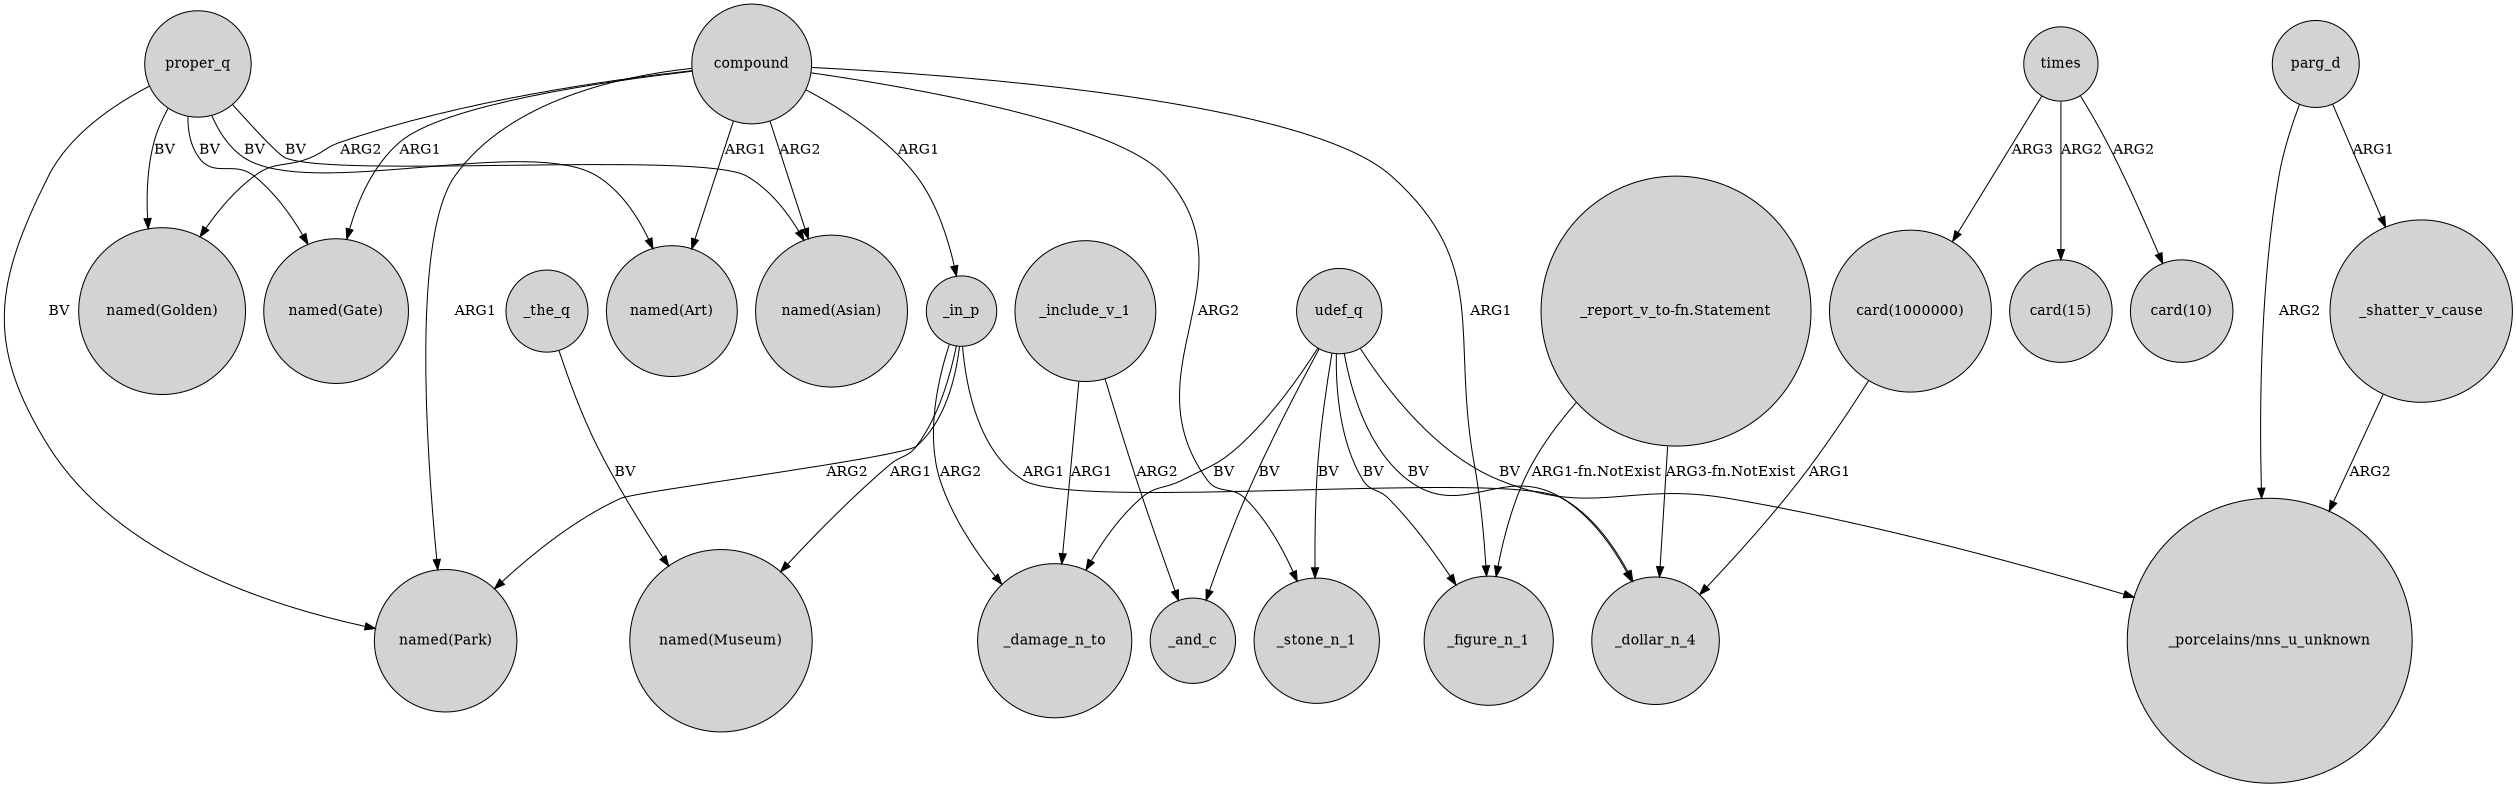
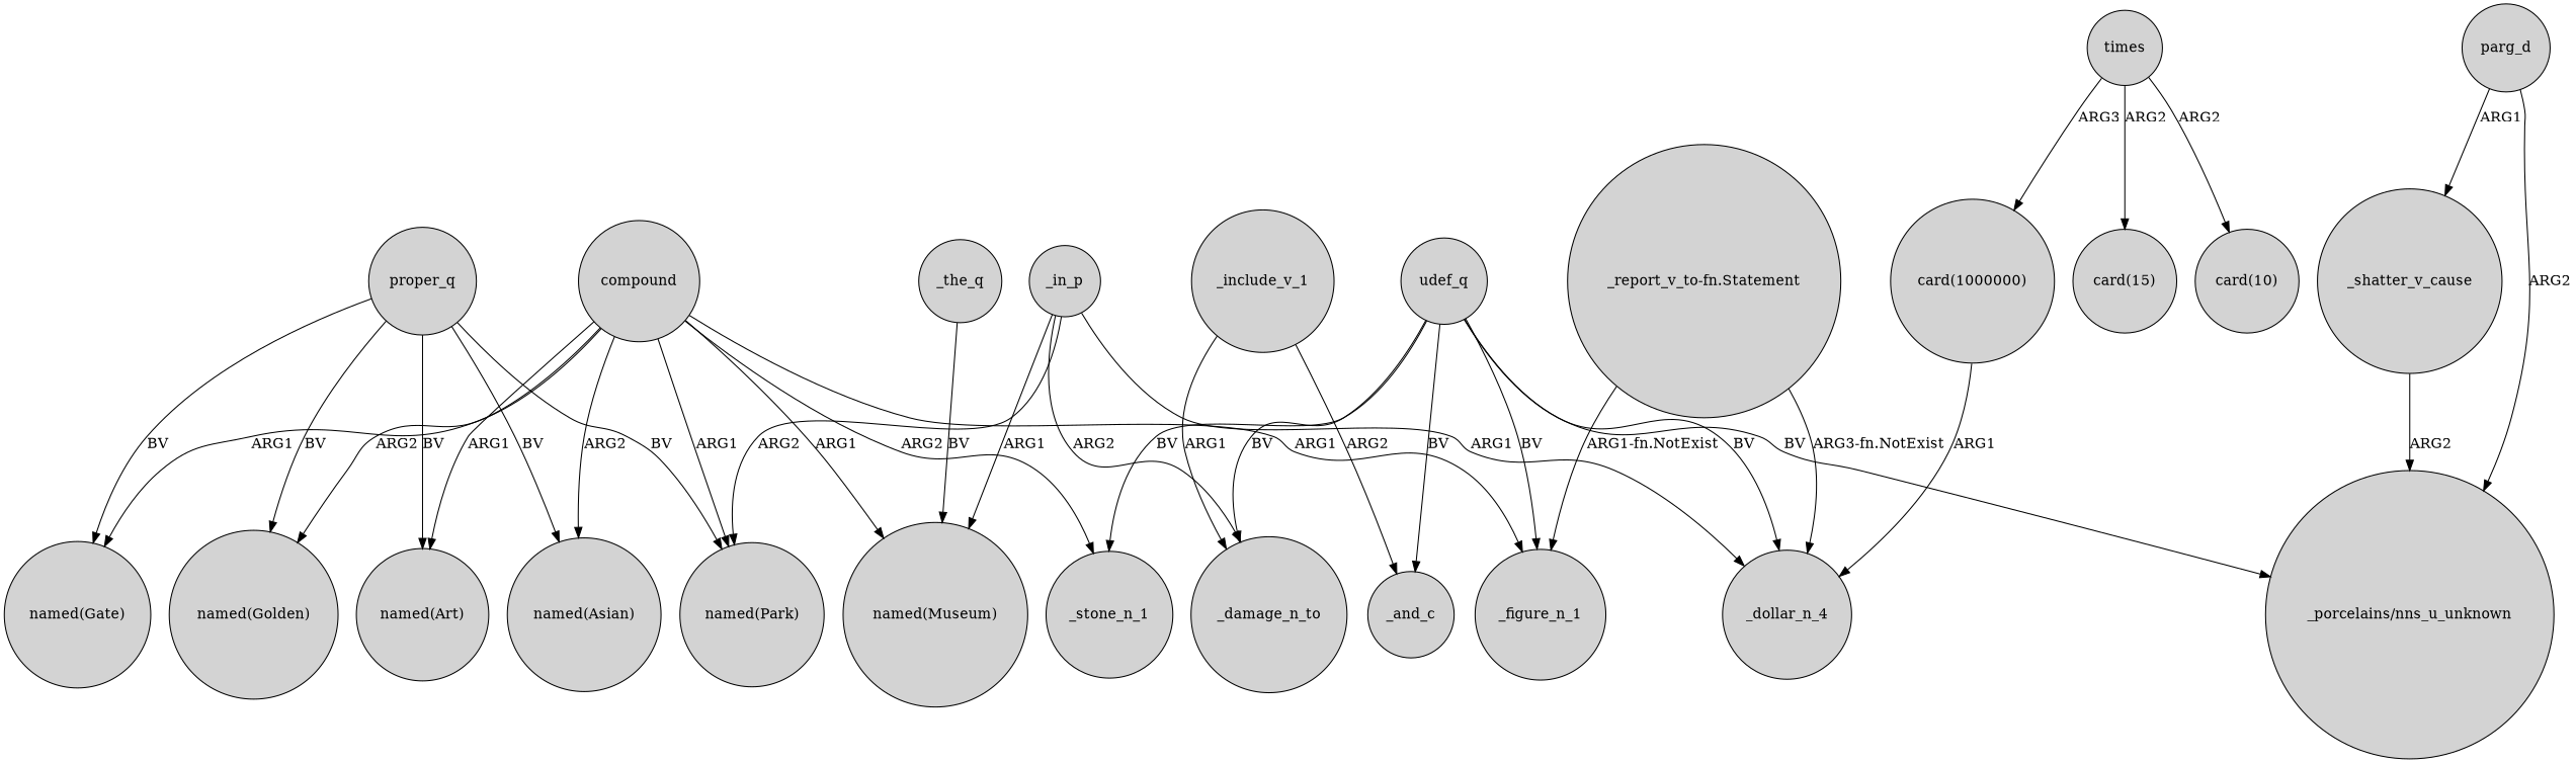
  digraph {
    fontname="DejaVu Serif"
    node [fontname="DejaVu Serif" shape=circle style=filled]
    edge [fontname="DejaVu Serif"]
    compound
    "named(Golden)"
    _stone_n_1
    "named(Art)"
    "named(Park)"
    "named(Museum)"
    _figure_n_1
    "named(Gate)"
    "named(Asian)"
    _include_v_1
    _and_c
    _damage_n_to
    n13 [label=_dollar_n_4]
    "card(1000000)"
    parg_d
    "_porcelains/nns_u_unknown"
    _shatter_v_cause
    times
    "card(15)"
    "card(10)"
    _in_p
    "_report_v_to-fn.Statement"
    udef_q
    proper_q
    _the_q
    compound -> "named(Golden)" [label=ARG2]
    compound -> _stone_n_1 [label=ARG2]
    compound -> "named(Art)" [label=ARG1]
    compound -> "named(Park)" [label=ARG1]
-   compound -> _in_p [label=ARG1]
+   compound -> "named(Museum)" [label=ARG1]
    compound -> _figure_n_1 [label=ARG1]
    compound -> "named(Gate)" [label=ARG1]
    compound -> "named(Asian)" [label=ARG2]
    _include_v_1 -> _and_c [label=ARG2]
    _include_v_1 -> _damage_n_to [label=ARG1]
    "card(1000000)" -> n13 [label=ARG1]
    parg_d -> "_porcelains/nns_u_unknown" [label=ARG2]
    parg_d -> _shatter_v_cause [label=ARG1]
    _shatter_v_cause -> "_porcelains/nns_u_unknown" [label=ARG2]
    times -> "card(1000000)" [label=ARG3]
    times -> "card(15)" [label=ARG2]
    times -> "card(10)" [label=ARG2]
    _in_p -> "named(Park)" [label=ARG2]
    _in_p -> "named(Museum)" [label=ARG1]
    _in_p -> _damage_n_to [label=ARG2]
    _in_p -> n13 [label=ARG1]
    "_report_v_to-fn.Statement" -> _figure_n_1 [label="ARG1-fn.NotExist"]
    "_report_v_to-fn.Statement" -> n13 [label="ARG3-fn.NotExist"]
    udef_q -> _stone_n_1 [label=BV]
    udef_q -> _figure_n_1 [label=BV]
    udef_q -> _and_c [label=BV]
    udef_q -> _damage_n_to [label=BV]
    udef_q -> n13 [label=BV]
    udef_q -> "_porcelains/nns_u_unknown" [label=BV]
    proper_q -> "named(Golden)" [label=BV]
    proper_q -> "named(Art)" [label=BV]
    proper_q -> "named(Park)" [label=BV]
    proper_q -> "named(Gate)" [label=BV]
    proper_q -> "named(Asian)" [label=BV]
    _the_q -> "named(Museum)" [label=BV]
  }
